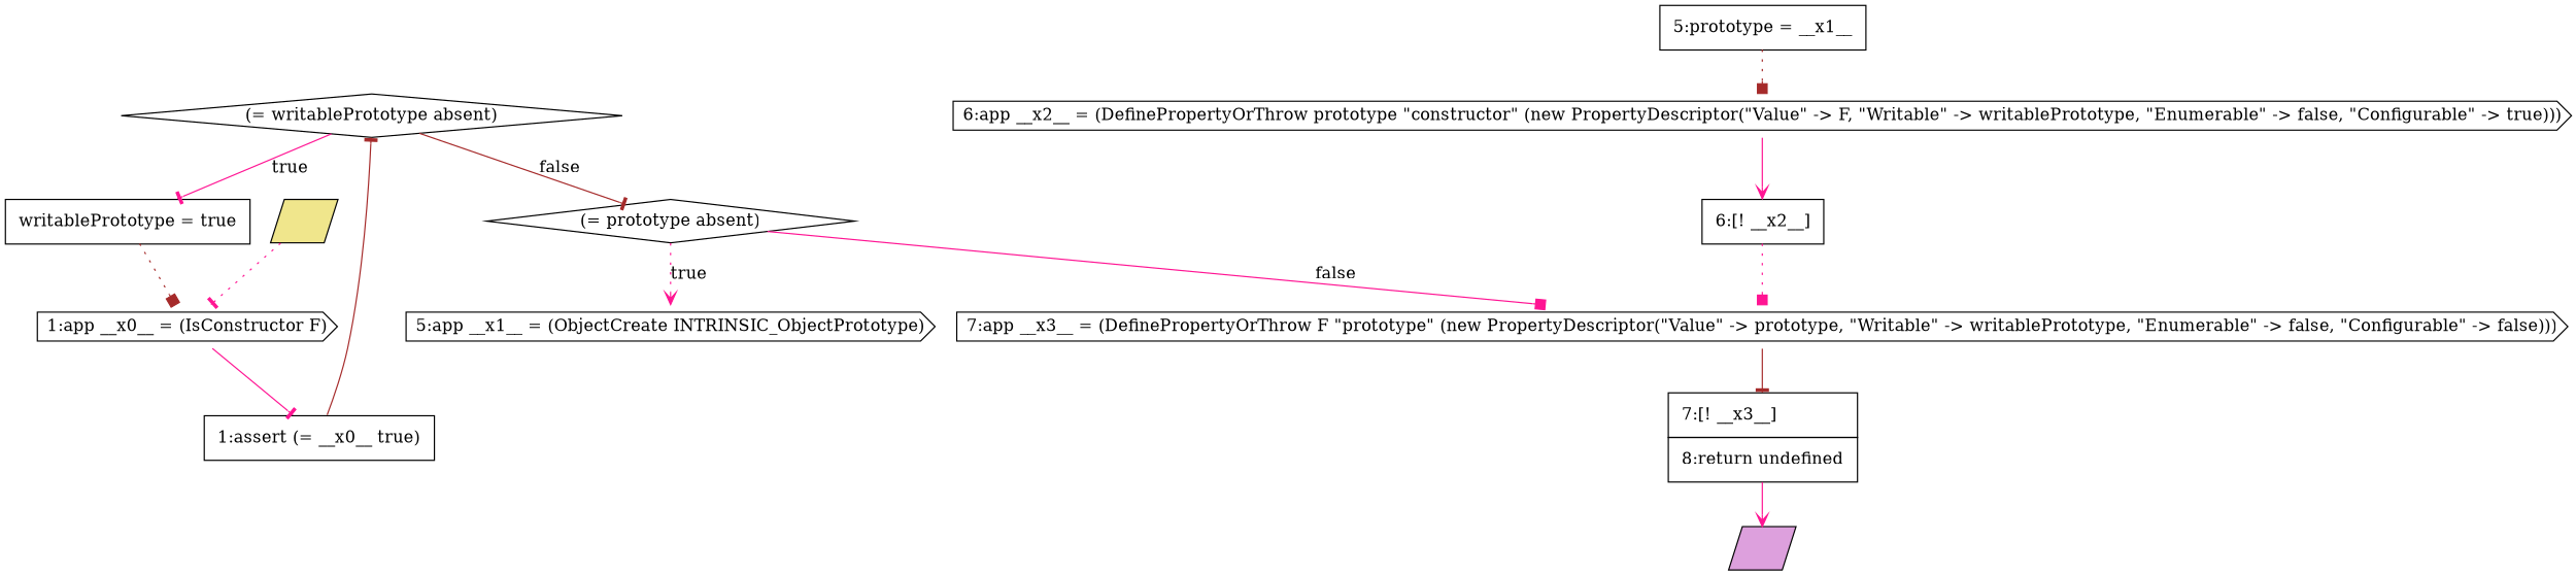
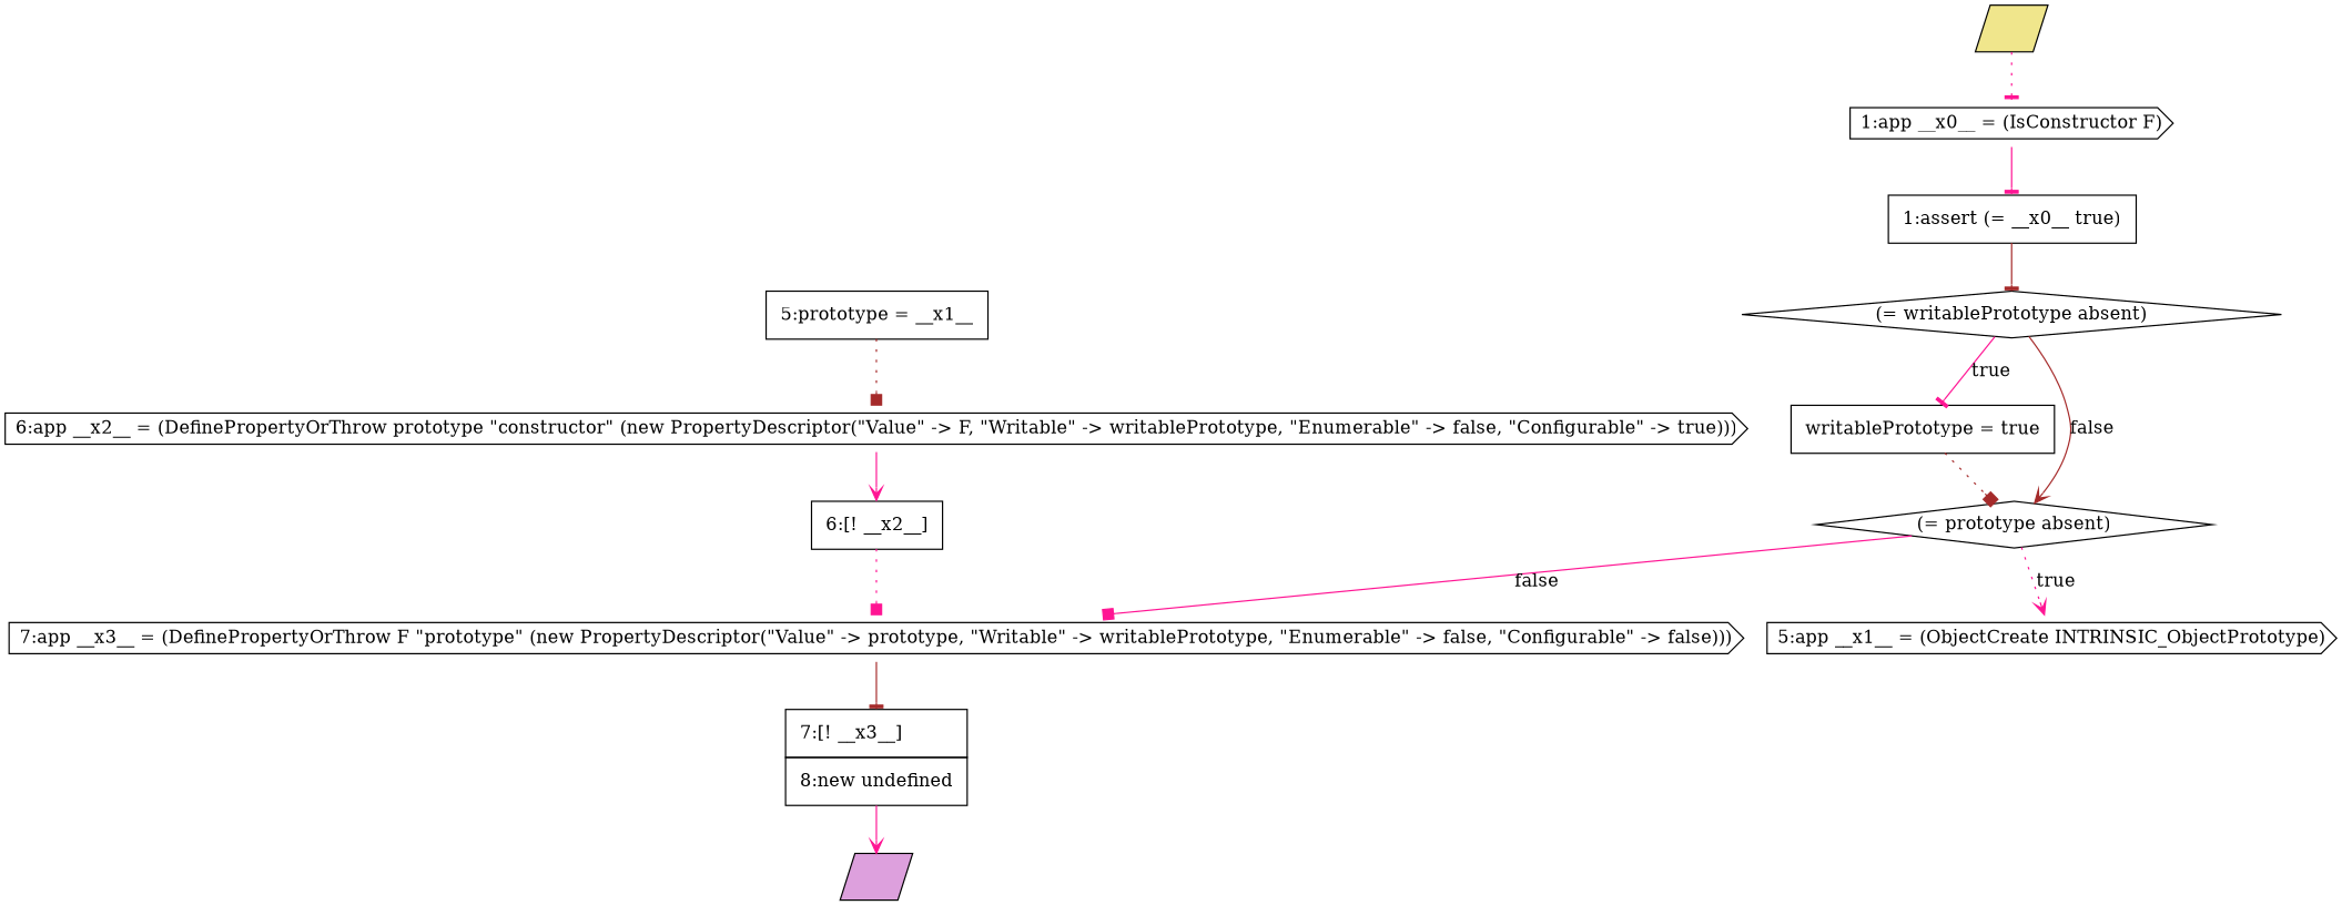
  digraph {
    node [color=black fillcolor=white shape=none style=filled]
    edge [arrowhead=tee color=deeppink style=solid]
    n1 [label=<<font color="black">(= writablePrototype absent)</font>> shape=diamond]
    n2 [label=<<font color="black">     <table border="0" cellborder="1" cellspacing="0" cellpadding="10">       <tr><td align="left">writablePrototype = true</td></tr>     </table>   </font>> margin=0]
    n3 [label=<<font color="black">(= prototype absent)</font>> shape=diamond]
    n4 [label=<<font color="black">7:app __x3__ = (DefinePropertyOrThrow F &quot;prototype&quot; (new PropertyDescriptor(&quot;Value&quot; -&gt; prototype, &quot;Writable&quot; -&gt; writablePrototype, &quot;Enumerable&quot; -&gt; false, &quot;Configurable&quot; -&gt; false)))</font>> shape=cds]
    n5 [label=<<font color="black">5:app __x1__ = (ObjectCreate INTRINSIC_ObjectPrototype)</font>> shape=cds]
    n6 [label=<<font color="black">6:app __x2__ = (DefinePropertyOrThrow prototype &quot;constructor&quot; (new PropertyDescriptor(&quot;Value&quot; -&gt; F, &quot;Writable&quot; -&gt; writablePrototype, &quot;Enumerable&quot; -&gt; false, &quot;Configurable&quot; -&gt; true)))</font>> shape=cds]
    n7 [label=<<font color="black">     <table border="0" cellborder="1" cellspacing="0" cellpadding="10">       <tr><td align="left">6:[! __x2__]</td></tr>     </table>   </font>> margin=0]
    n8 [fillcolor=khaki label=" " shape=parallelogram]
    n9 [label=<<font color="black">1:app __x0__ = (IsConstructor F)</font>> shape=cds]
    n10 [label=<<font color="black">     <table border="0" cellborder="1" cellspacing="0" cellpadding="10">       <tr><td align="left">1:assert (= __x0__ true)</td></tr>     </table>   </font>> margin=0]
-   n11 [label=<<font color="black">     <table border="0" cellborder="1" cellspacing="0" cellpadding="10">       <tr><td align="left">7:[! __x3__]</td></tr>       <tr><td align="left">8:return undefined</td></tr>     </table>   </font>> margin=0]
+   n11 [label=<<font color="black">     <table border="0" cellborder="1" cellspacing="0" cellpadding="10">       <tr><td align="left">7:[! __x3__]</td></tr>       <tr><td align="left">8:new undefined</td></tr>     </table>   </font>> margin=0]
    n12 [fillcolor=plum label=" " shape=parallelogram]
    n13 [label=<<font color="black">     <table border="0" cellborder="1" cellspacing="0" cellpadding="10">       <tr><td align="left">5:prototype = __x1__</td></tr>     </table>   </font>> margin=0]
    n1 -> n2 [label=<<font color="black">true</font>>]
-   n1 -> n3 [color=brown label=<<font color="black">false</font>>]
-   n2 -> n9 [arrowhead=box color=brown style=dotted]
+   n1 -> n3 [arrowhead=vee color=brown label=<<font color="black">false</font>>]
+   n2 -> n3 [arrowhead=box color=brown style=dotted]
    n3 -> n4 [arrowhead=box label=<<font color="black">false</font>>]
    n3 -> n5 [arrowhead=vee label=<<font color="black">true</font>> style=dotted]
    n4 -> n11 [color=brown]
    n6 -> n7 [arrowhead=vee]
    n7 -> n4 [arrowhead=box style=dotted]
    n8 -> n9 [style=dotted]
    n9 -> n10
    n10 -> n1 [color=brown]
    n11 -> n12 [arrowhead=vee]
    n13 -> n6 [arrowhead=box color=brown style=dotted]
  }
